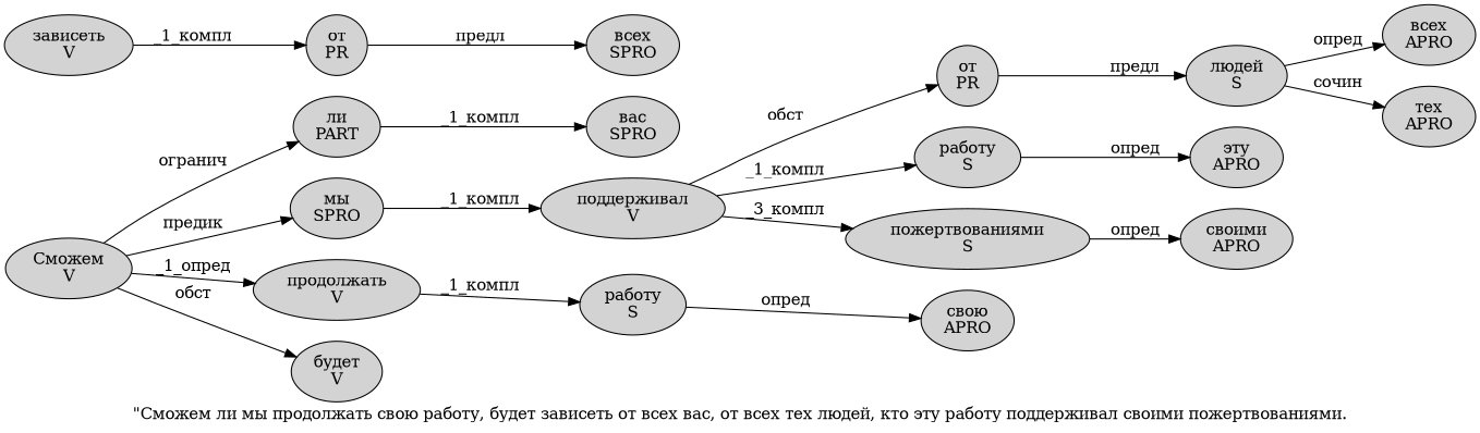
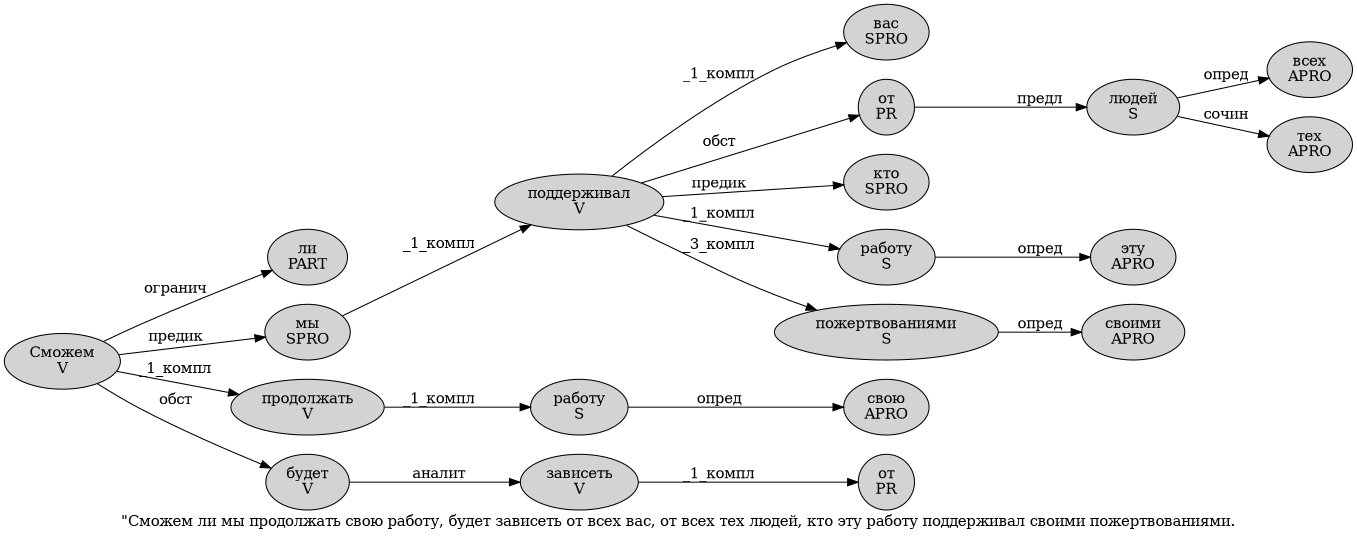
  digraph {
    label="\"Сможем ли мы продолжать свою работу, будет зависеть от всех вас, от всех тех людей, кто эту работу поддерживал своими пожертвованиями."
    rankdir=LR
    node [fillcolor=lightgray penwidth=1 shape=ellipse style=filled]
    n1 [label="Сможем\nV"]
    n2 [label="ли\nPART"]
    n3 [label="мы\nSPRO"]
    n4 [label="продолжать\nV"]
    n5 [label="будет\nV"]
    n6 [label="поддерживал\nV"]
    n7 [label="работу\nS"]
    n8 [label="зависеть\nV"]
    n9 [label="вас\nSPRO"]
    n10 [label="от\nPR"]
+   n11 [label="кто\nSPRO"]
    n12 [label="работу\nS"]
    n13 [label="пожертвованиями\nS"]
    n14 [label="свою\nAPRO"]
    n15 [label="от\nPR"]
-   n16 [label="всех\nSPRO"]
    n17 [label="людей\nS"]
    n18 [label="всех\nAPRO"]
    n19 [label="тех\nAPRO"]
    n20 [label="эту\nAPRO"]
    n21 [label="своими\nAPRO"]
    n1 -> n2 [label="огранич"]
    n1 -> n3 [label="предик"]
-   n1 -> n4 [label="_1_опред"]
+   n1 -> n4 [label="_1_компл"]
    n1 -> n5 [label="обст"]
    n3 -> n6 [label="_1_компл"]
    n4 -> n7 [label="_1_компл"]
-   n2 -> n9 [label="_1_компл"]
+   n5 -> n8 [label="аналит"]
+   n6 -> n9 [label="_1_компл"]
    n6 -> n10 [label="обст"]
+   n6 -> n11 [label="предик"]
    n6 -> n12 [label="_1_компл"]
    n6 -> n13 [label="_3_компл"]
    n7 -> n14 [label="опред"]
    n8 -> n15 [label="_1_компл"]
    n10 -> n17 [label="предл"]
    n12 -> n20 [label="опред"]
    n13 -> n21 [label="опред"]
-   n15 -> n16 [label="предл"]
    n17 -> n18 [label="опред"]
    n17 -> n19 [label="сочин"]
  }
